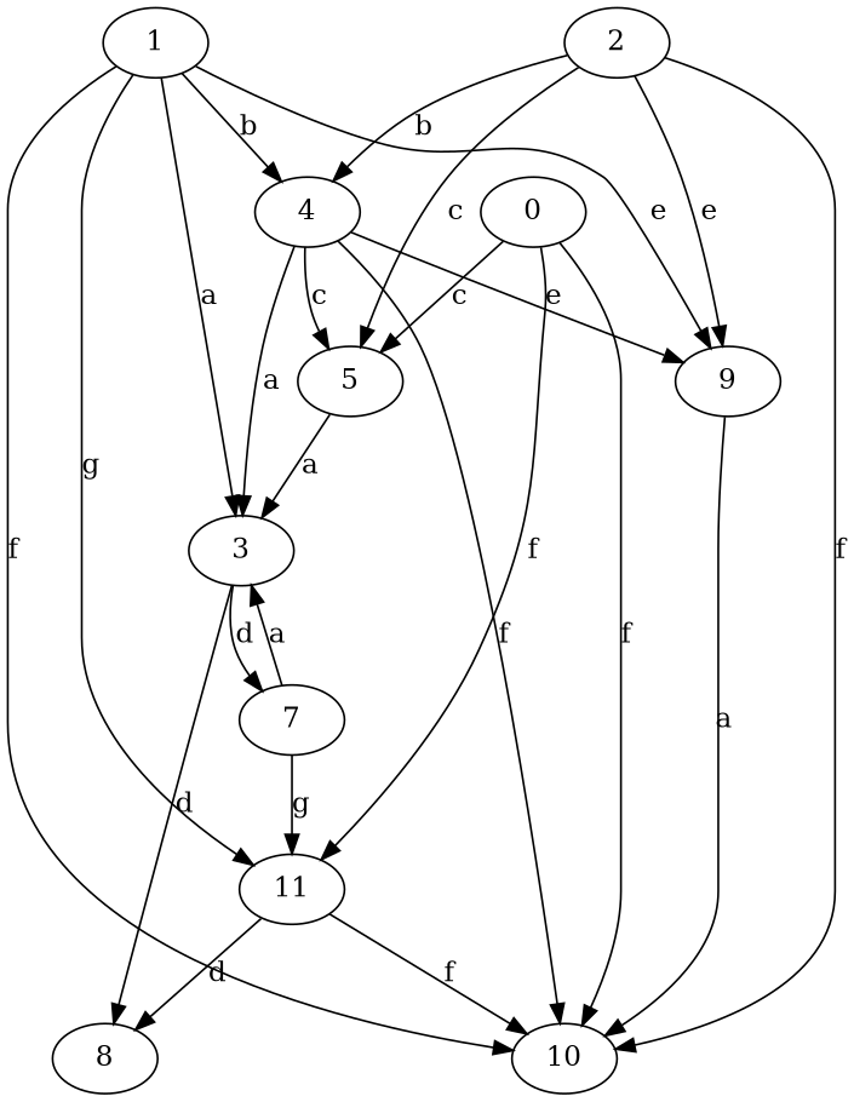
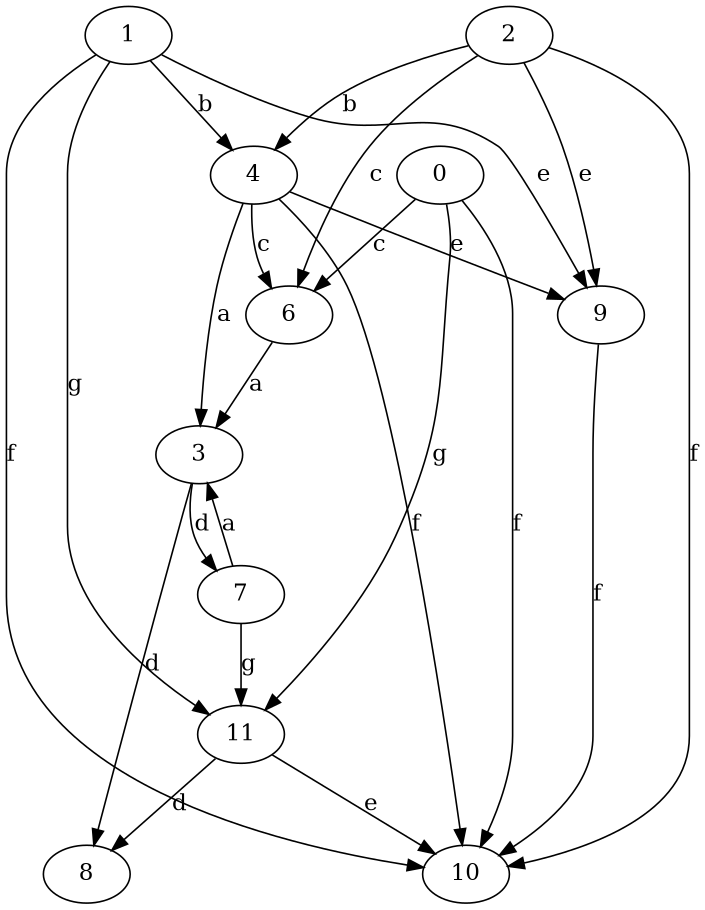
  strict digraph {
    1
    3
    4
    9
    10
    11
    7
    8
-   5
+   5 [label=6]
    2
    0
-   1 -> 3 [label=a]
    1 -> 4 [label=b]
    1 -> 9 [label=e]
    1 -> 10 [label=f]
    1 -> 11 [label=g]
    3 -> 7 [label=d]
    3 -> 8 [label=d]
    4 -> 3 [label=a]
    4 -> 9 [label=e]
    4 -> 10 [label=f]
    4 -> 5 [label=c]
-   9 -> 10 [label=a]
-   11 -> 10 [label=f]
+   9 -> 10 [label=f]
+   11 -> 10 [label=e]
    11 -> 8 [label=d]
    7 -> 3 [label=a]
    7 -> 11 [label=g]
    5 -> 3 [label=a]
    2 -> 4 [label=b]
    2 -> 9 [label=e]
    2 -> 10 [label=f]
    2 -> 5 [label=c]
    0 -> 10 [label=f]
-   0 -> 11 [label=f]
+   0 -> 11 [label=g]
    0 -> 5 [label=c]
  }
